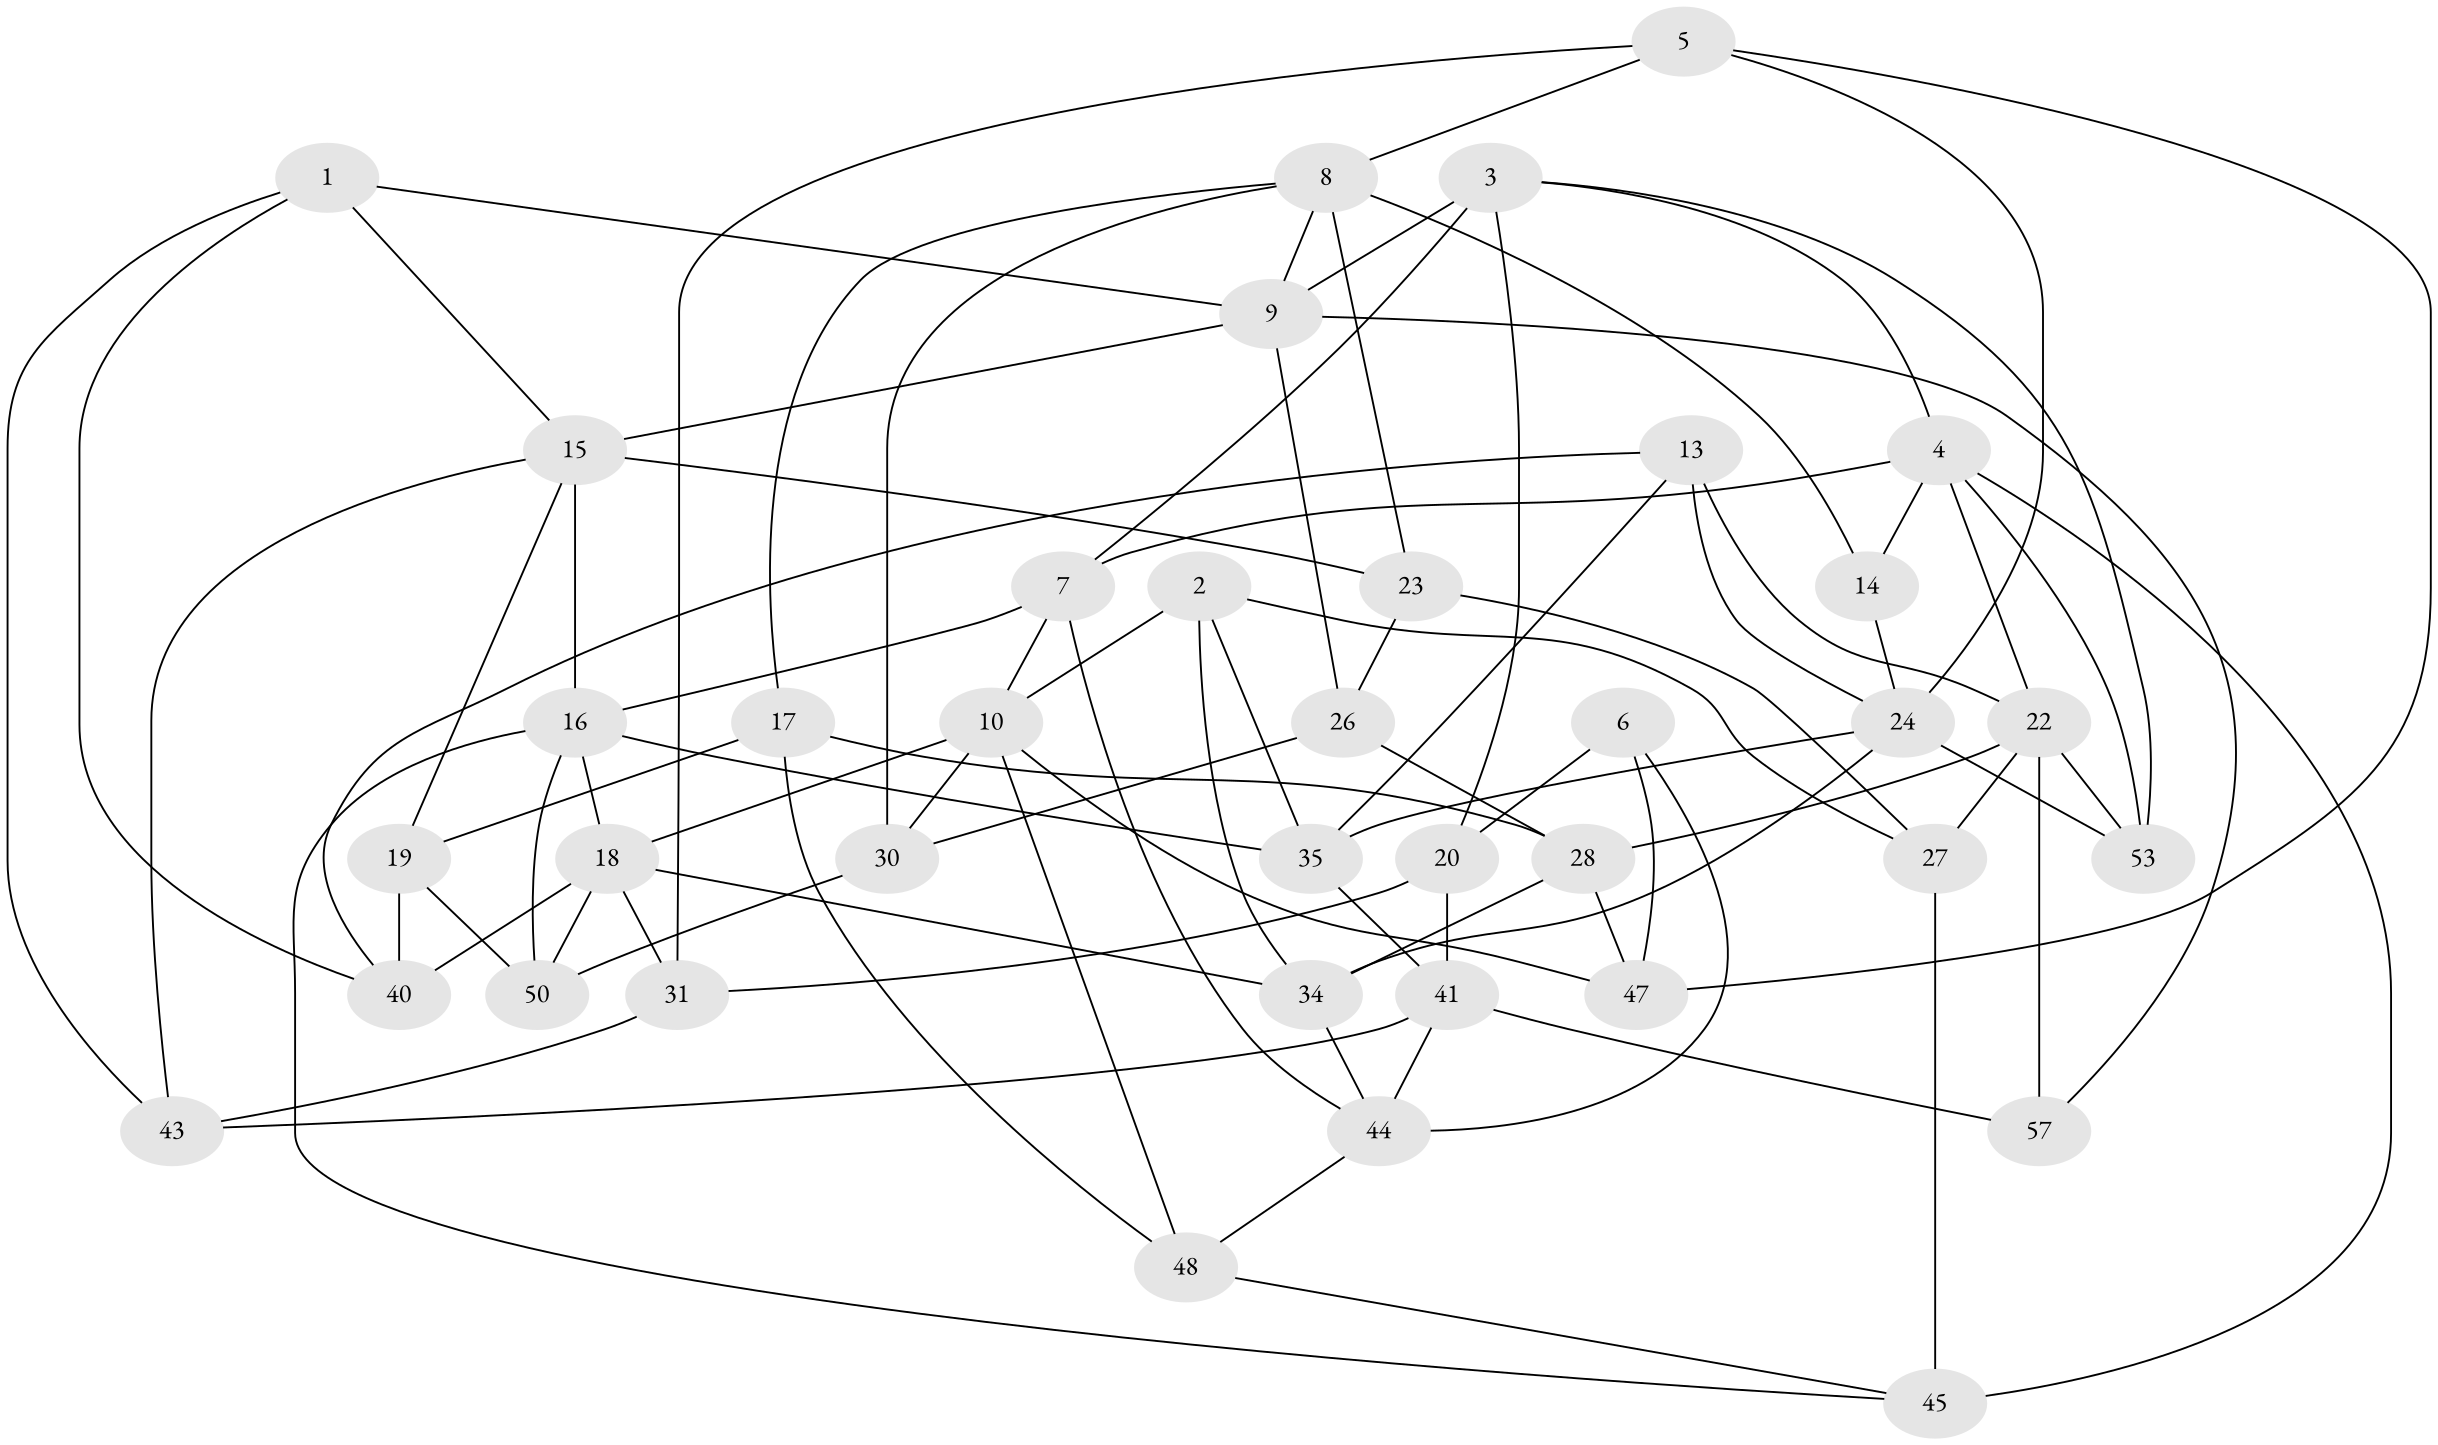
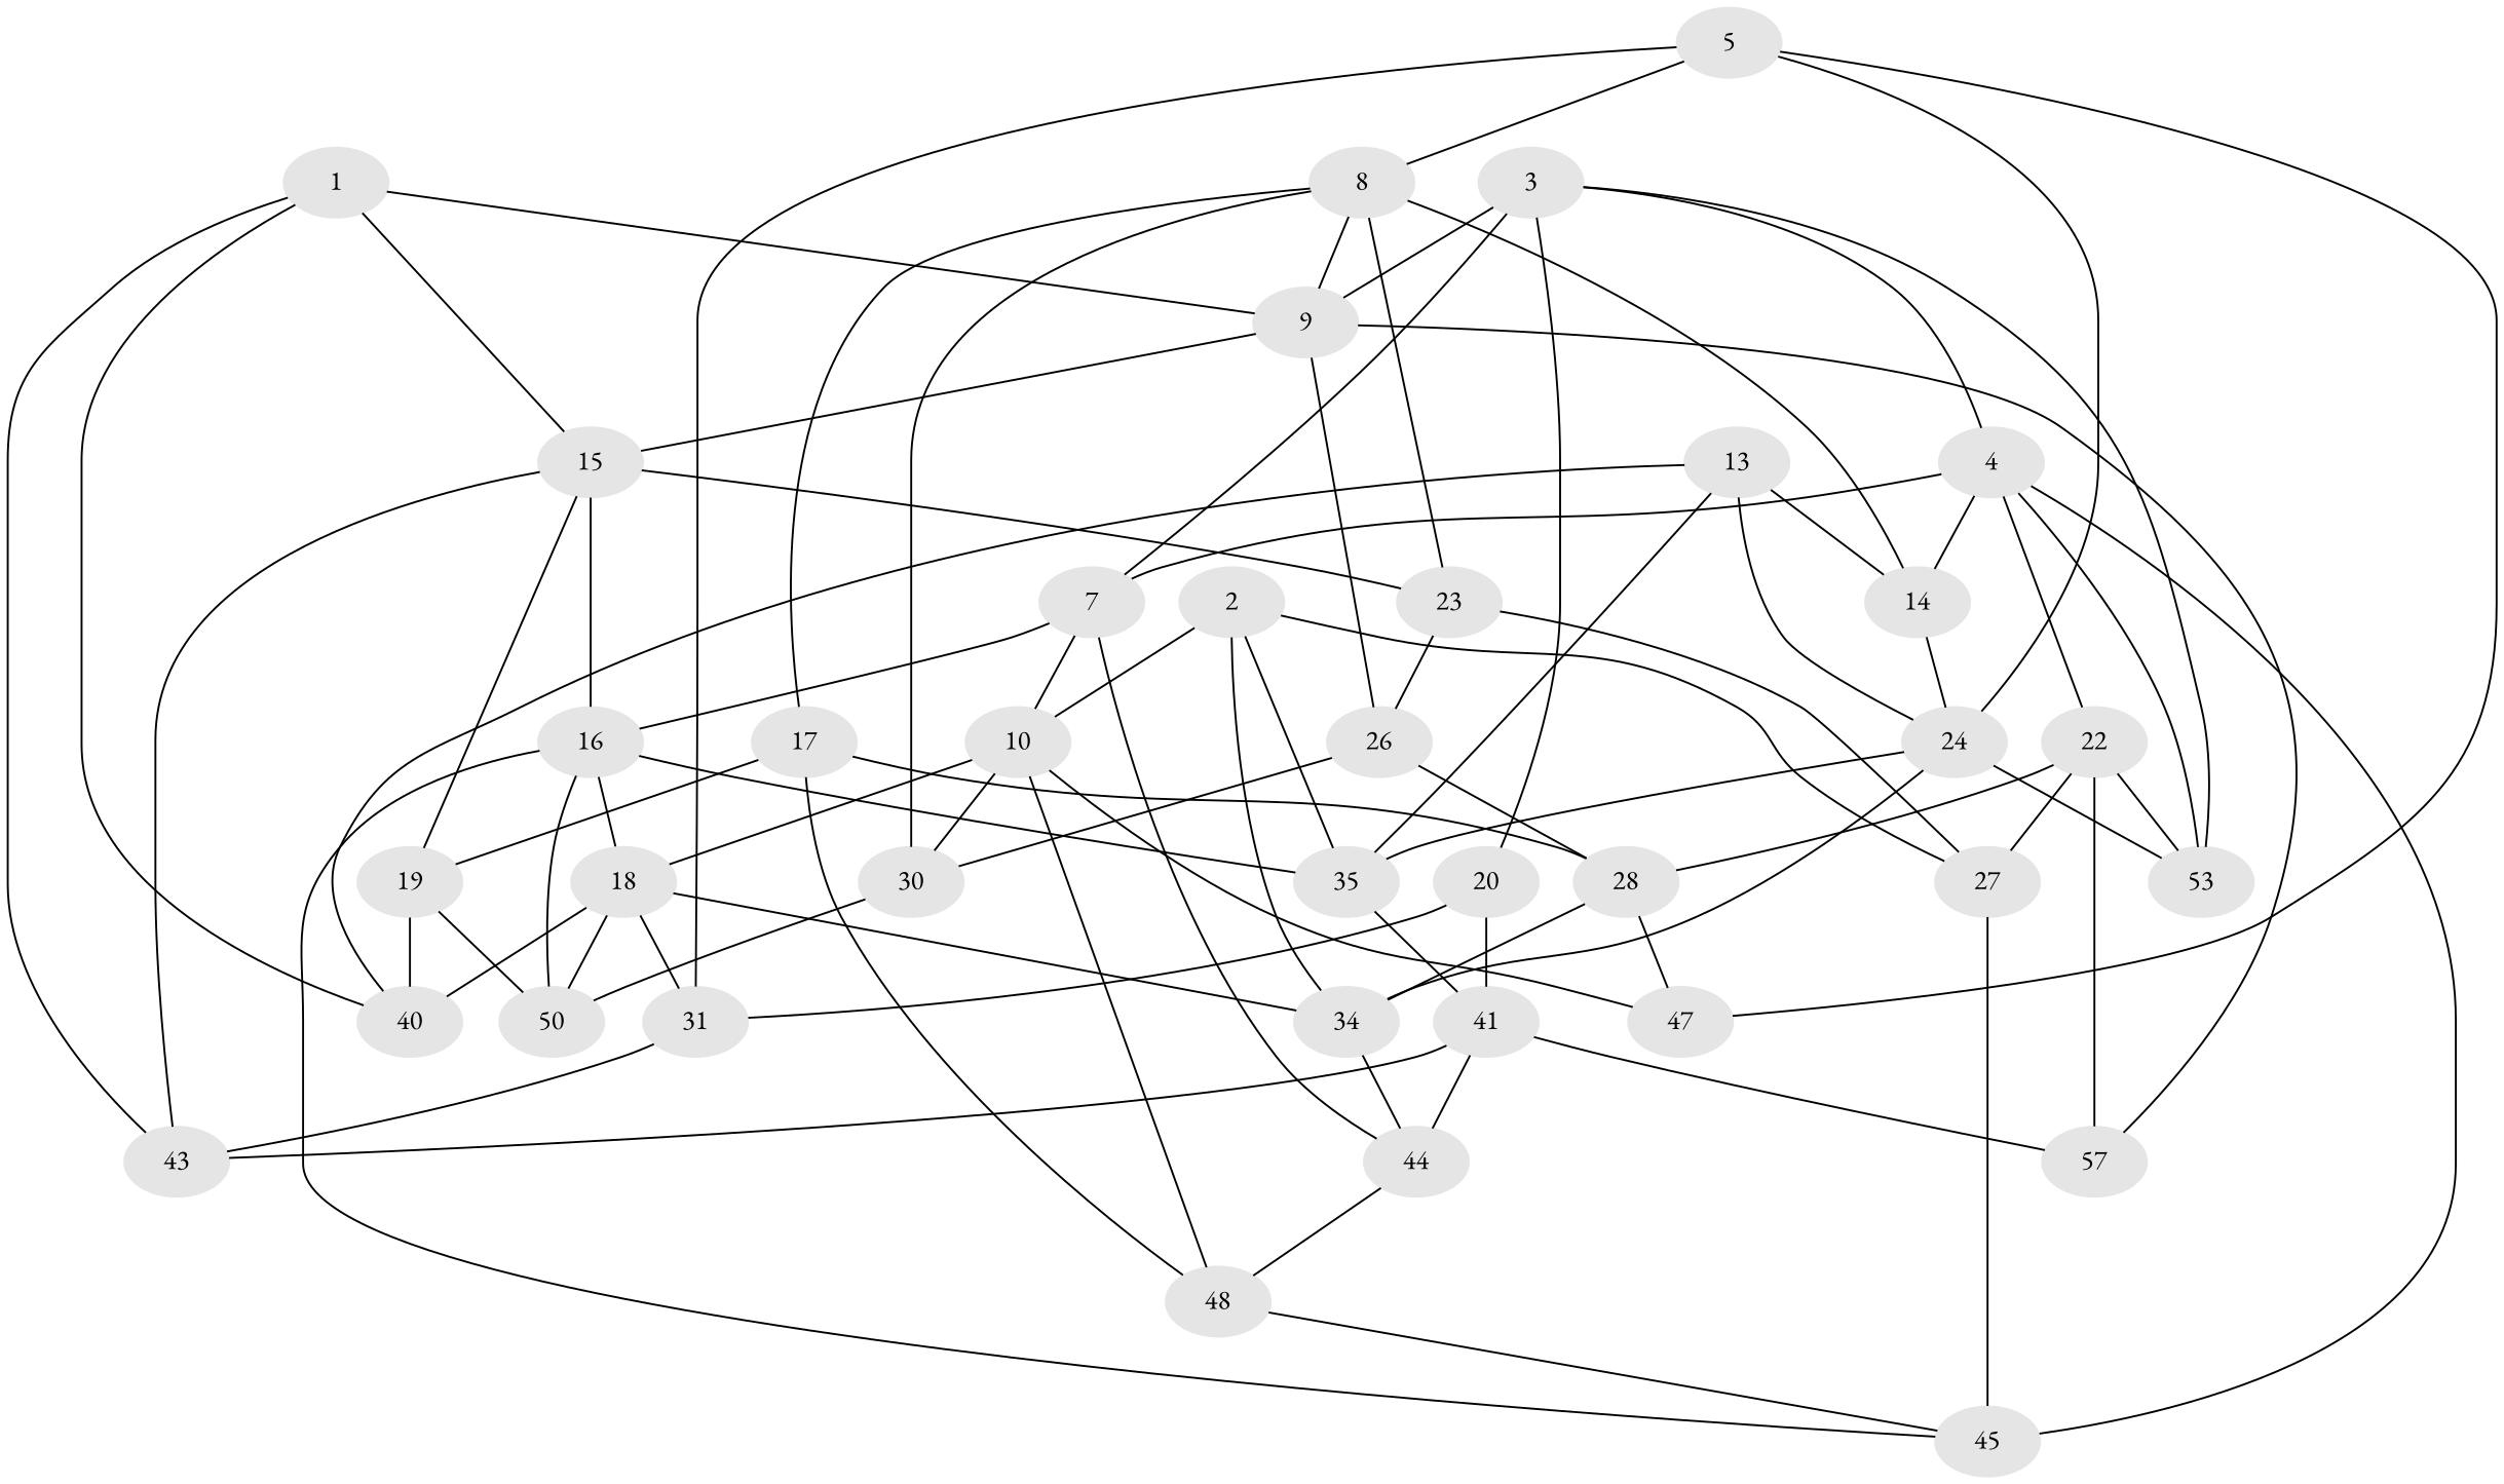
  graph {
    fontname="EB Garamond"
    node [color=gray90 fontname="EB Garamond" style=filled]
    edge [fontname="EB Garamond"]
    9 [super="+42"]
    15 [super="+36"]
    26
    57
    1
    40
    43
    16 [super="+38"]
    23
    19 [super="+45"]
    10 [super="+21"]
    47
    30
    18 [super="+33"]
    48
    2
    27
    35 [super="+55"]
    34
    n20 [label=45 super="+56"]
    28 [super="+39"]
    41 [super="+52"]
    3 [super="+29"]
    4 [super="+11"]
    7 [super="+32"]
    20 [super="+54"]
    53
    14
    22 [super="+46"]
    44 [super="+51"]
    31
    24 [super="+25"]
    8 [super="+37"]
    17
    5
-   6
    50
    13
    9 -- 15
    9 -- 26
    9 -- 57
    15 -- 43
    15 -- 16
    15 -- 23
    15 -- 19
    26 -- 30
    26 -- 28
    1 -- 9
    1 -- 15
    1 -- 40
    1 -- 43
    16 -- 18
    16 -- 35
    16 -- n20
    16 -- 50
    23 -- 26
    23 -- 27
    19 -- 40
    19 -- 50
    10 -- 47
    10 -- 30
    10 -- 18
    10 -- 48
    30 -- 50
    18 -- 40
    18 -- 34
    18 -- 31
    18 -- 50
    48 -- n20
    2 -- 10
    2 -- 27
    2 -- 35
    2 -- 34
    27 -- n20
    35 -- 41
    34 -- 44
    28 -- 47
    28 -- 34
    41 -- 57
    41 -- 43
    41 -- 44
    3 -- 9
    3 -- 4
    3 -- 7 [weight=2]
    3 -- 20
    3 -- 53
    4 -- n20 [weight=2]
    4 -- 7
    4 -- 53
    4 -- 14
    4 -- 22
    7 -- 16
    7 -- 10
    7 -- 44
    20 -- 41 [weight=2]
    20 -- 31
    14 -- 24
    22 -- 57 [weight=2]
    22 -- 27
    22 -- 28
    22 -- 53
    44 -- 48
    31 -- 43
    24 -- 35
    24 -- 34
    24 -- 53
    8 -- 9
    8 -- 23
    8 -- 30
    8 -- 14
    8 -- 17
    17 -- 19
    17 -- 48
    17 -- 28
    5 -- 47
    5 -- 31
    5 -- 24
    5 -- 8
-   6 -- 47
-   6 -- 20
-   6 -- 44 [weight=2]
    13 -- 40
    13 -- 35
-   13 -- 22
+   13 -- 14
    13 -- 24
  }
